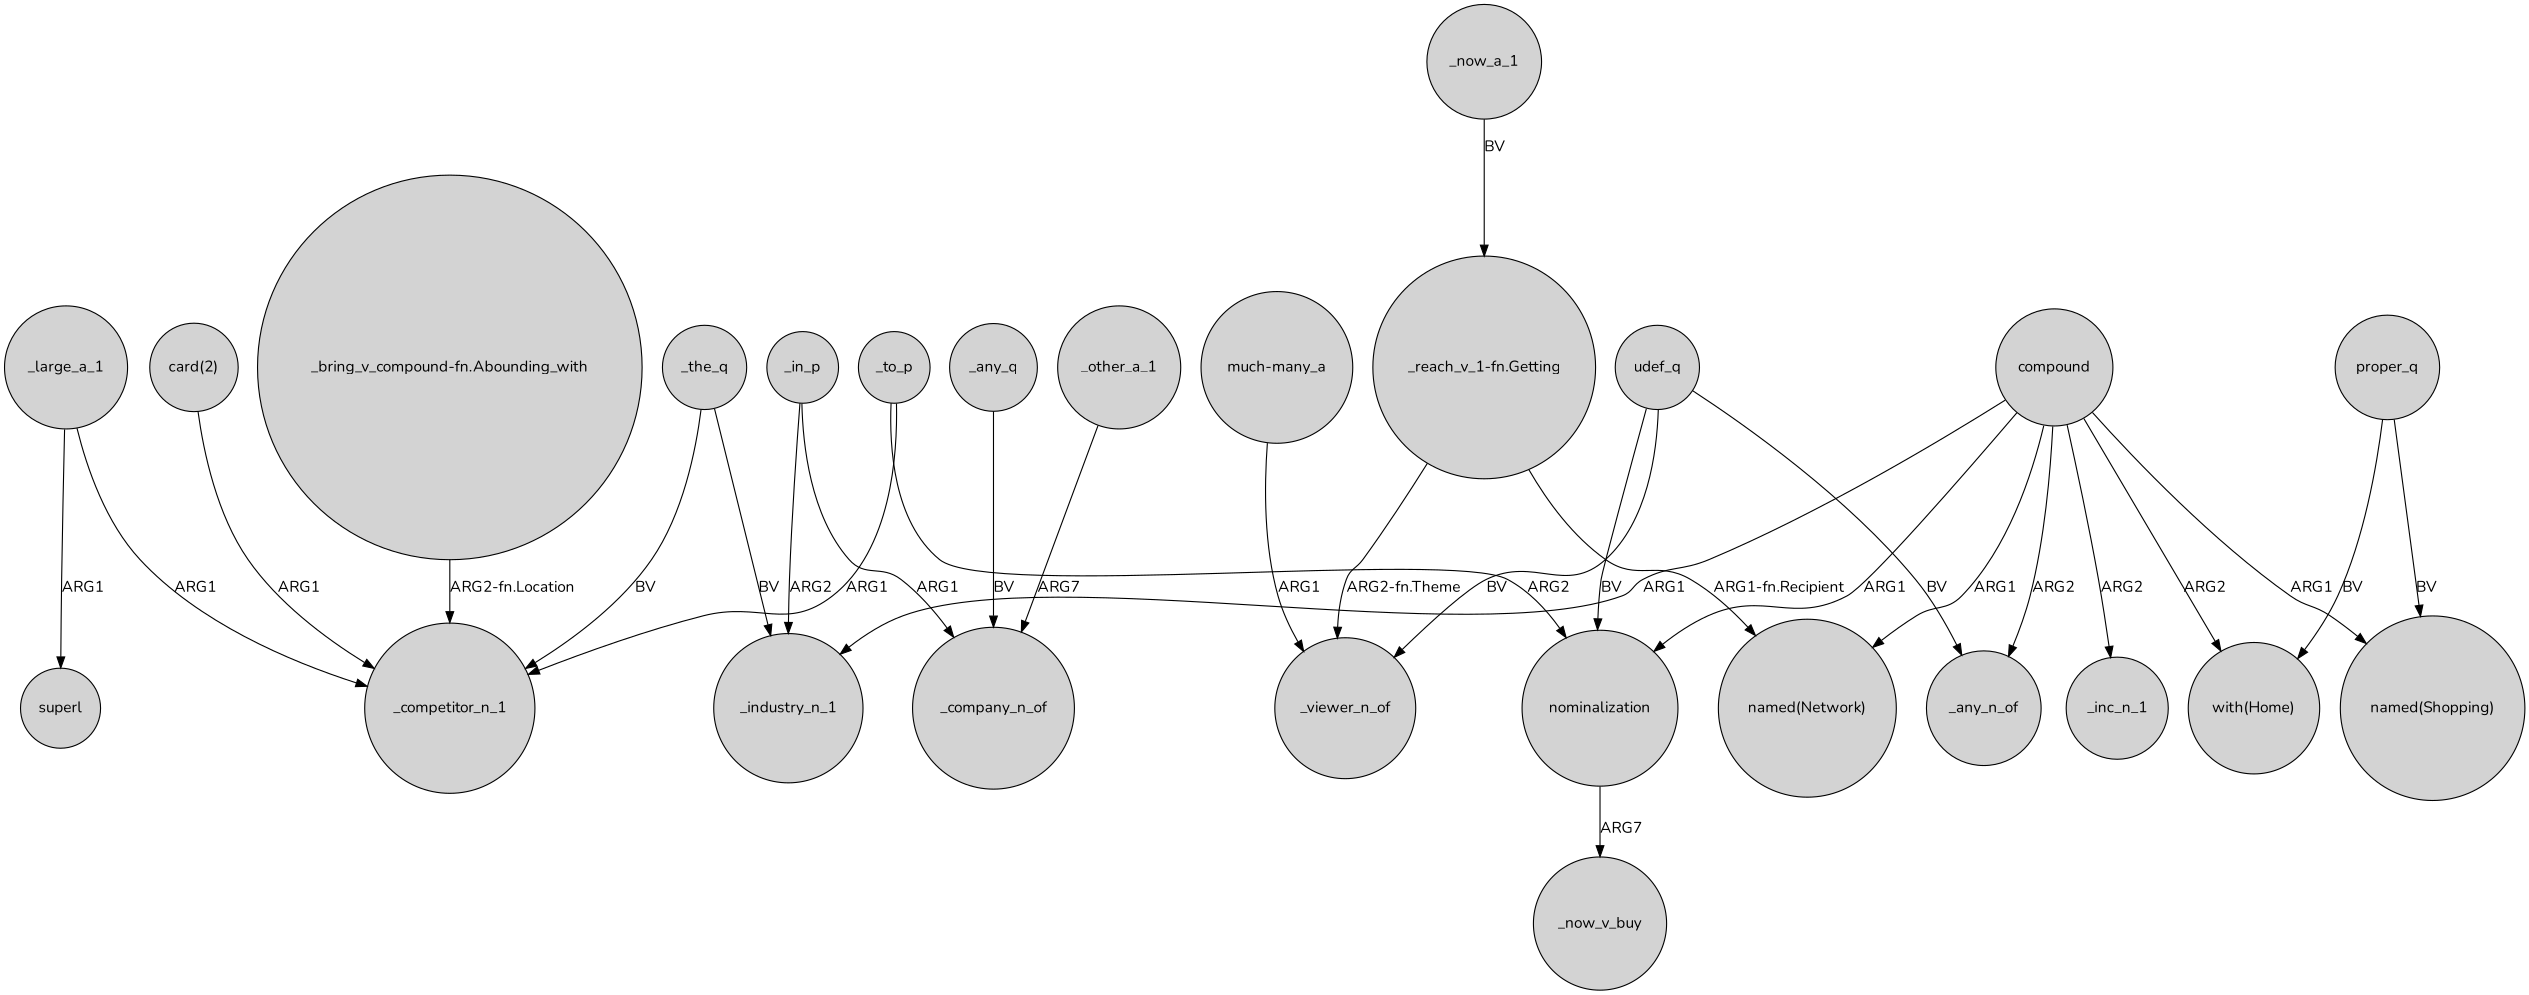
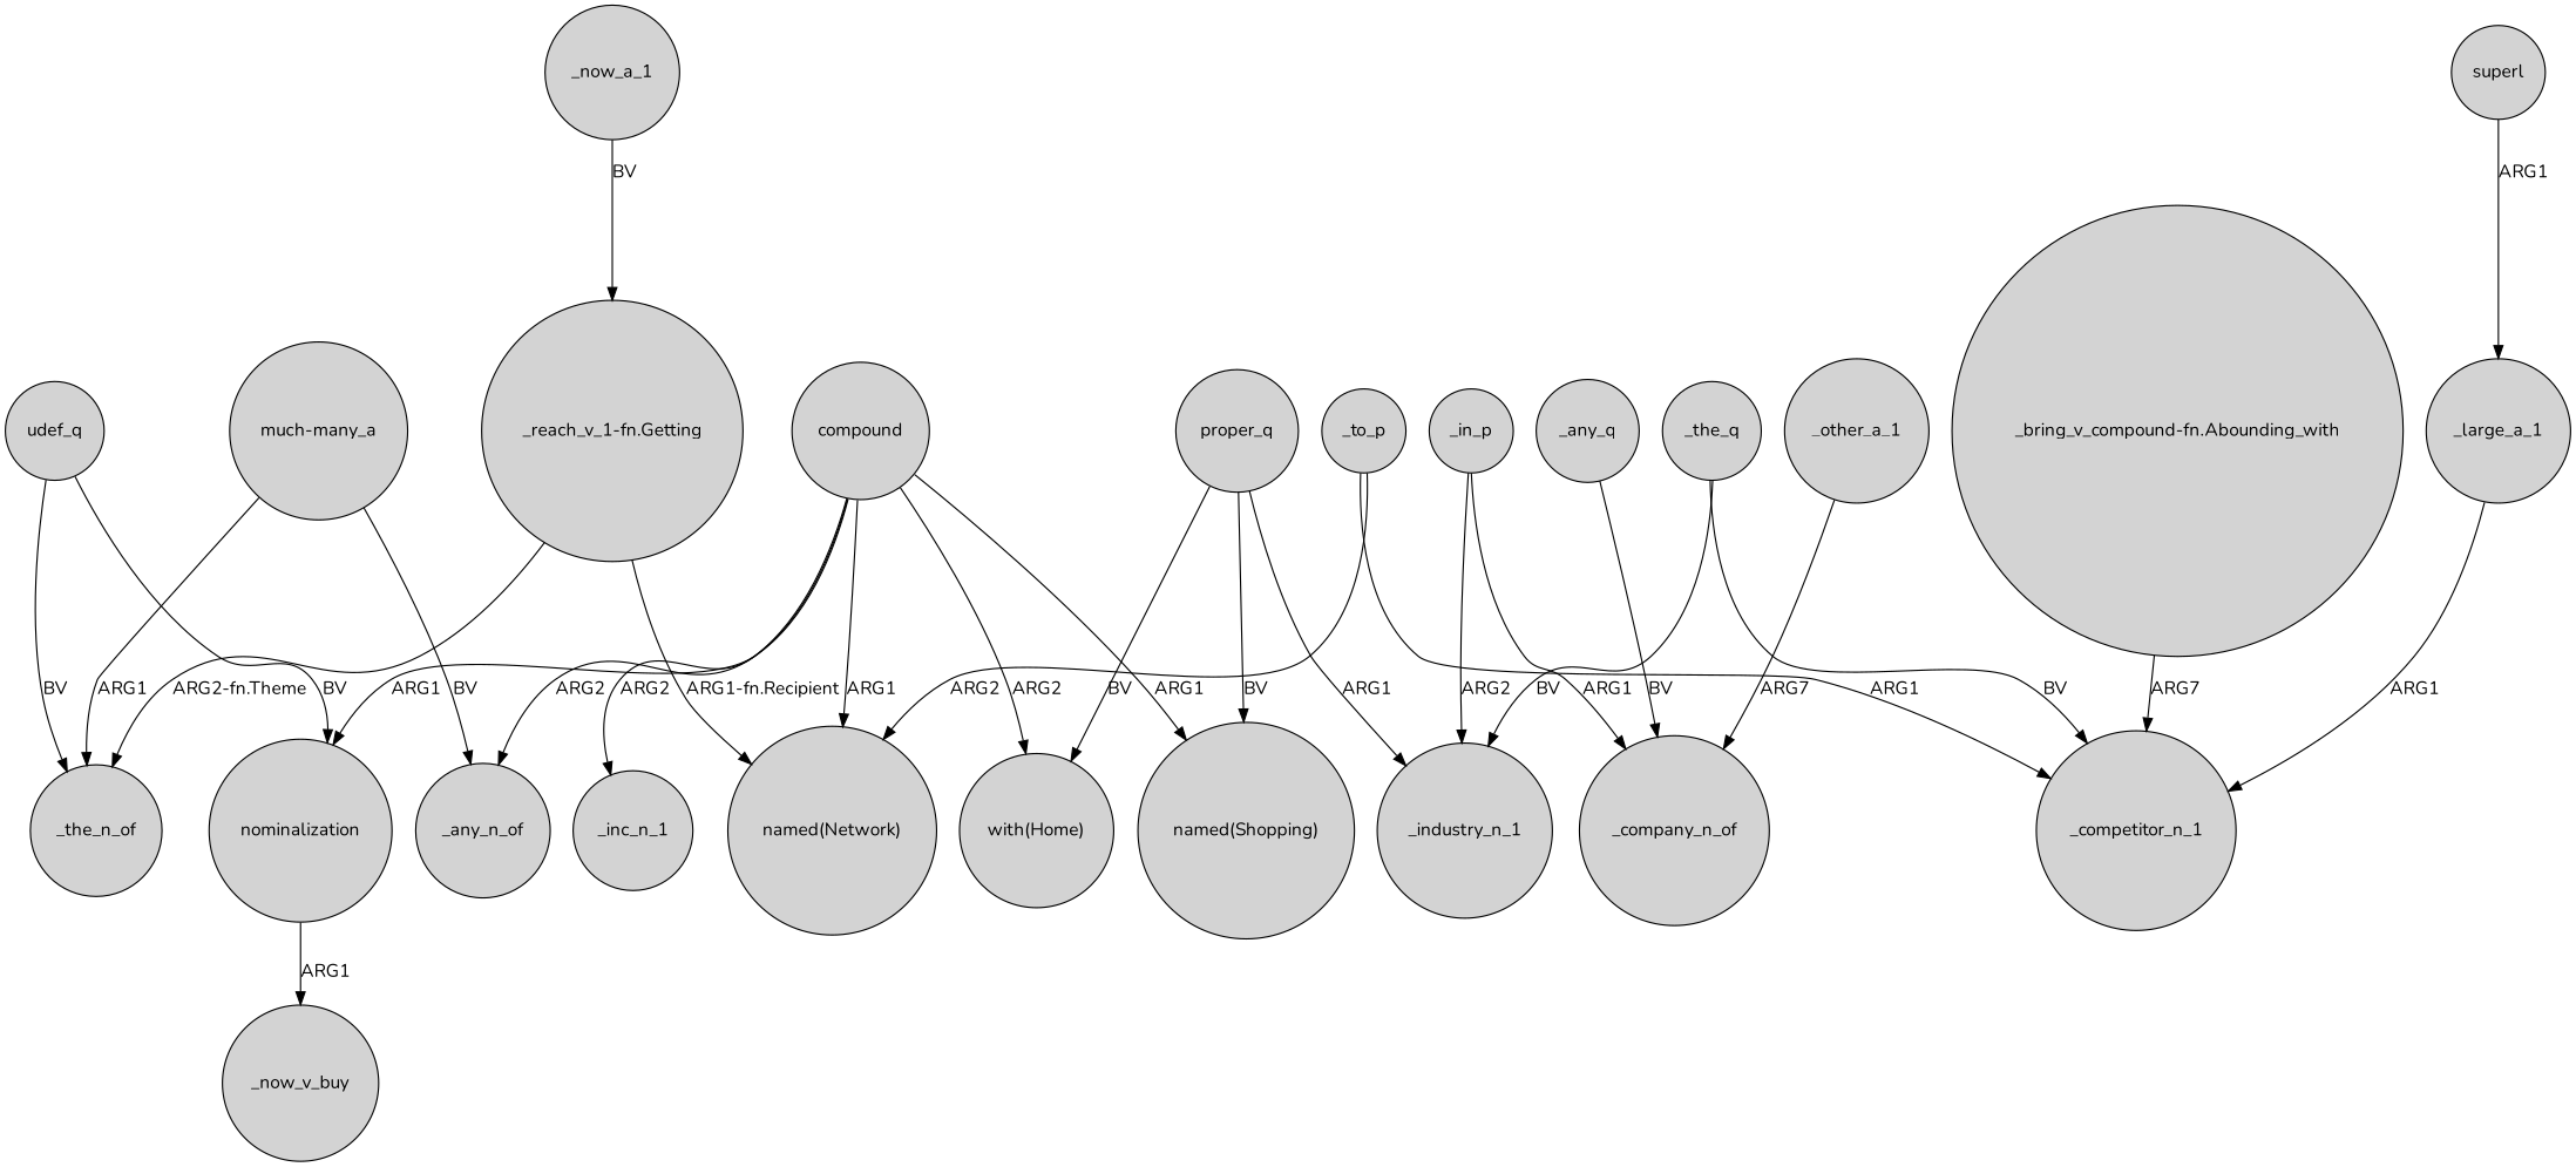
  digraph {
    fontname=Nunito
    node [fontname=Nunito shape=circle style=filled]
    edge [fontname=Nunito]
    _to_p
    "named(Network)"
    _competitor_n_1
    "much-many_a"
-   _viewer_n_of
+   _viewer_n_of [label=_the_n_of]
    "_reach_v_1-fn.Getting"
    udef_q
    nominalization
    n9 [label=_any_n_of]
    n10 [label=_now_v_buy]
    _in_p
    _company_n_of
    _industry_n_1
    _other_a_1
    compound
    _inc_n_1
    n17 [label="with(Home)"]
    "named(Shopping)"
    proper_q
    _the_q
    n21 [label="_bring_v_compound-fn.Abounding_with"]
    _any_q
    _now_a_1
    _large_a_1
    superl
-   "card(2)"
-   _to_p -> nominalization [label=ARG2]
+   _to_p -> "named(Network)" [label=ARG2]
    _to_p -> _competitor_n_1 [label=ARG1]
    "much-many_a" -> _viewer_n_of [label=ARG1]
    "_reach_v_1-fn.Getting" -> "named(Network)" [label="ARG1-fn.Recipient"]
    "_reach_v_1-fn.Getting" -> _viewer_n_of [label="ARG2-fn.Theme"]
    udef_q -> _viewer_n_of [label=BV]
    udef_q -> nominalization [label=BV]
-   udef_q -> n9 [label=BV]
-   nominalization -> n10 [label=ARG7]
+   "much-many_a" -> n9 [label=BV]
+   nominalization -> n10 [label=ARG1]
    _in_p -> _company_n_of [label=ARG1]
    _in_p -> _industry_n_1 [label=ARG2]
    _other_a_1 -> _company_n_of [label=ARG7]
    compound -> "named(Network)" [label=ARG1]
    compound -> nominalization [label=ARG1]
    compound -> n9 [label=ARG2]
-   compound -> _industry_n_1 [label=ARG1]
+   proper_q -> _industry_n_1 [label=ARG1]
    compound -> _inc_n_1 [label=ARG2]
    compound -> n17 [label=ARG2]
    compound -> "named(Shopping)" [label=ARG1]
    proper_q -> n17 [label=BV]
    proper_q -> "named(Shopping)" [label=BV]
    _the_q -> _competitor_n_1 [label=BV]
    _the_q -> _industry_n_1 [label=BV]
-   n21 -> _competitor_n_1 [label="ARG2-fn.Location"]
+   n21 -> _competitor_n_1 [label=ARG7]
    _any_q -> _company_n_of [label=BV]
    _now_a_1 -> "_reach_v_1-fn.Getting" [label=BV]
    _large_a_1 -> _competitor_n_1 [label=ARG1]
-   _large_a_1 -> superl [label=ARG1]
-   "card(2)" -> _competitor_n_1 [label=ARG1]
+   superl -> _large_a_1 [label=ARG1]
  }
